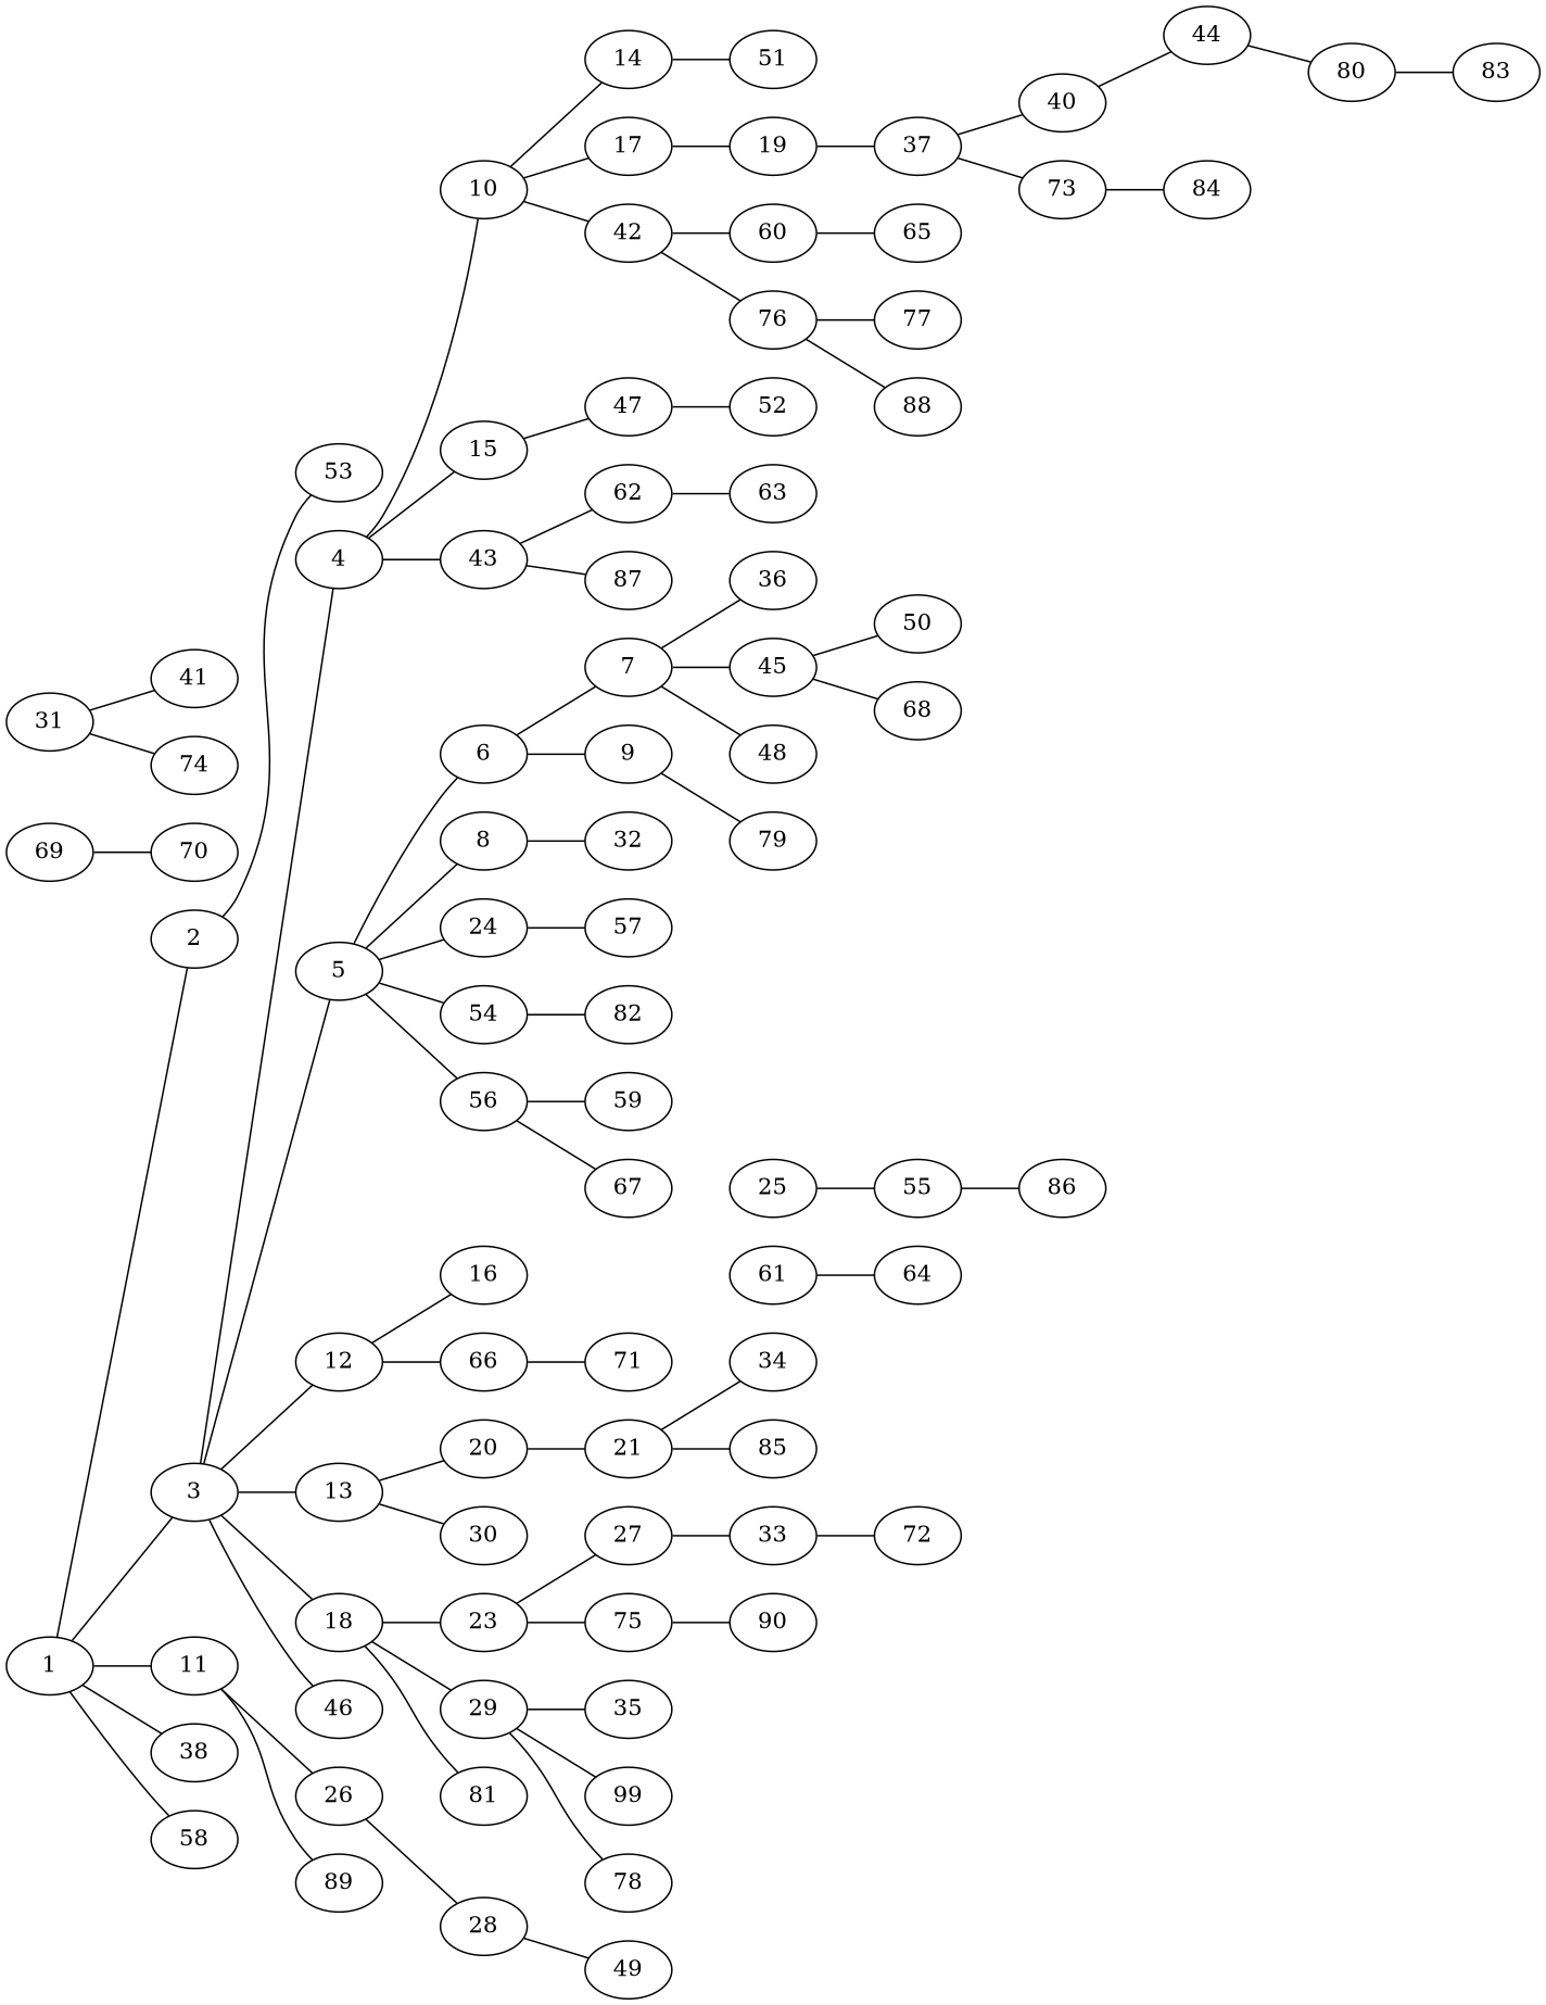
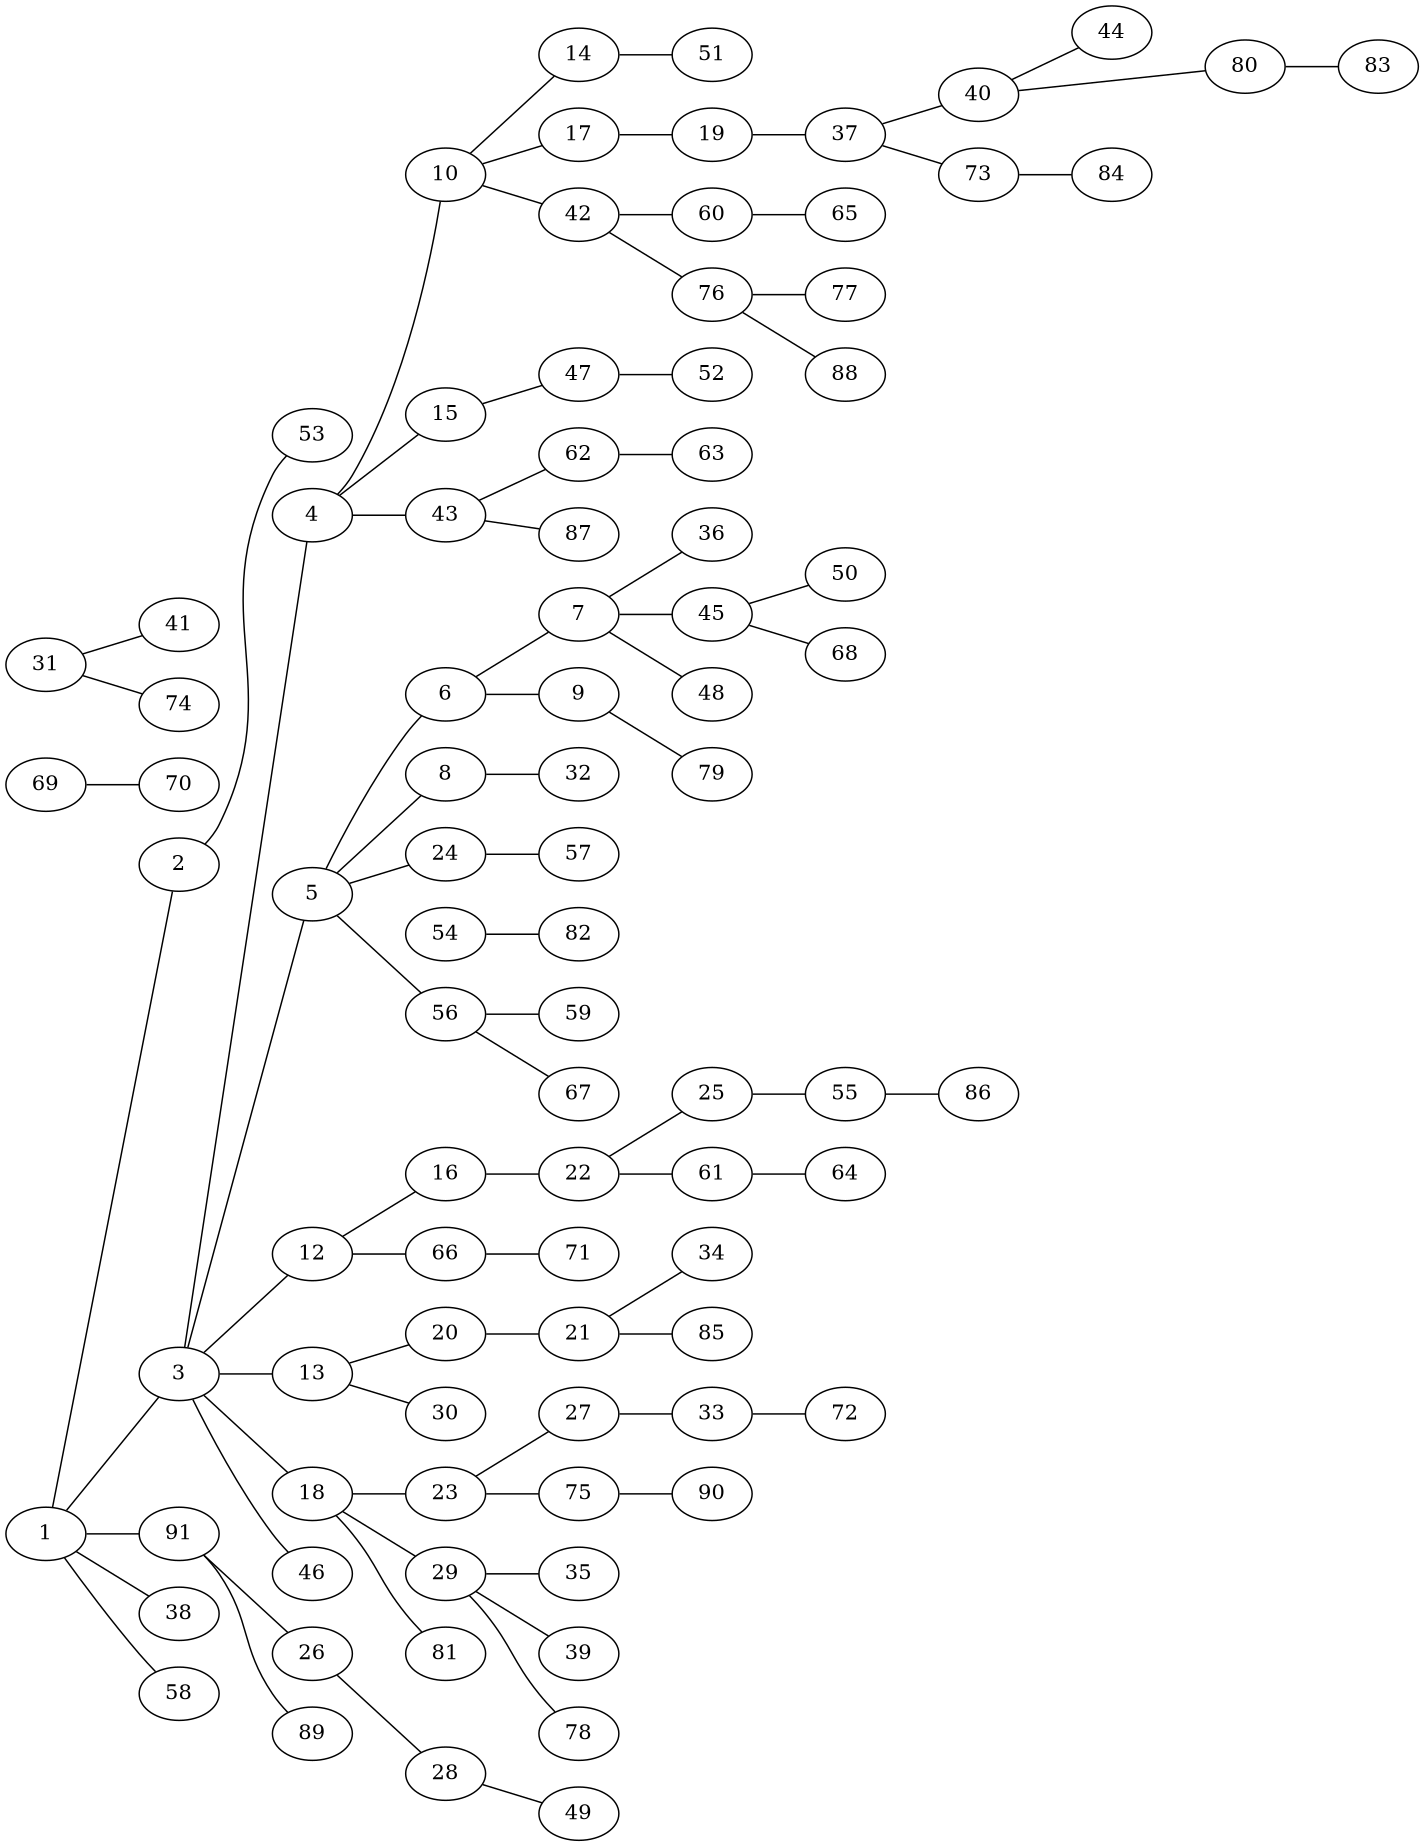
  graph {
    rankdir=LR
    1
    2
    3
-   11
+   11 [label=91]
    38
    58
    53
    4
    5
    12
    13
    18
    46
    26
    89
    10
    15
    43
    6
    8
    24
    54
    56
    16
    66
    20
    30
    23
    29
    81
    28
    14
    17
    42
    47
    62
    87
    7
    9
    32
    57
    82
    59
    67
+   22
    71
    21
    27
    75
    35
-   39 [label=99]
+   39
    78
    51
    19
    60
    76
    52
    63
    36
    45
    48
    79
    69
    70
    50
    68
    31
    41
    74
    37
    65
    77
    88
    49
    25
    61
    34
    85
    55
    64
    40
    73
    33
    90
    44
    84
    86
    72
    80
    83
    1 -- 2
    1 -- 3
    1 -- 11
    1 -- 38
    1 -- 58
    2 -- 53
    3 -- 4
    3 -- 5
    3 -- 12
    3 -- 13
    3 -- 18
    3 -- 46
    11 -- 26
    11 -- 89
    4 -- 10
    4 -- 15
    4 -- 43
    5 -- 6
    5 -- 8
    5 -- 24
-   5 -- 54
    5 -- 56
    12 -- 16
    12 -- 66
    13 -- 20
    13 -- 30
    18 -- 23
    18 -- 29
    18 -- 81
    26 -- 28
    10 -- 14
    10 -- 17
    10 -- 42
    15 -- 47
    43 -- 62
    43 -- 87
    6 -- 7
    6 -- 9
    8 -- 32
    24 -- 57
    54 -- 82
    56 -- 59
    56 -- 67
+   16 -- 22
    66 -- 71
    20 -- 21
    23 -- 27
    23 -- 75
    29 -- 35
    29 -- 39
    29 -- 78
    28 -- 49
    14 -- 51
    17 -- 19
    42 -- 60
    42 -- 76
    47 -- 52
    62 -- 63
    7 -- 36
    7 -- 45
    7 -- 48
    9 -- 79
+   22 -- 25
+   22 -- 61
    21 -- 34
    21 -- 85
    27 -- 33
    75 -- 90
    19 -- 37
    60 -- 65
    76 -- 77
    76 -- 88
    45 -- 50
    45 -- 68
    69 -- 70
    31 -- 41
    31 -- 74
    37 -- 40
    37 -- 73
    25 -- 55
    61 -- 64
    55 -- 86
    40 -- 44
    73 -- 84
    33 -- 72
-   44 -- 80
+   40 -- 80
    80 -- 83
  }
